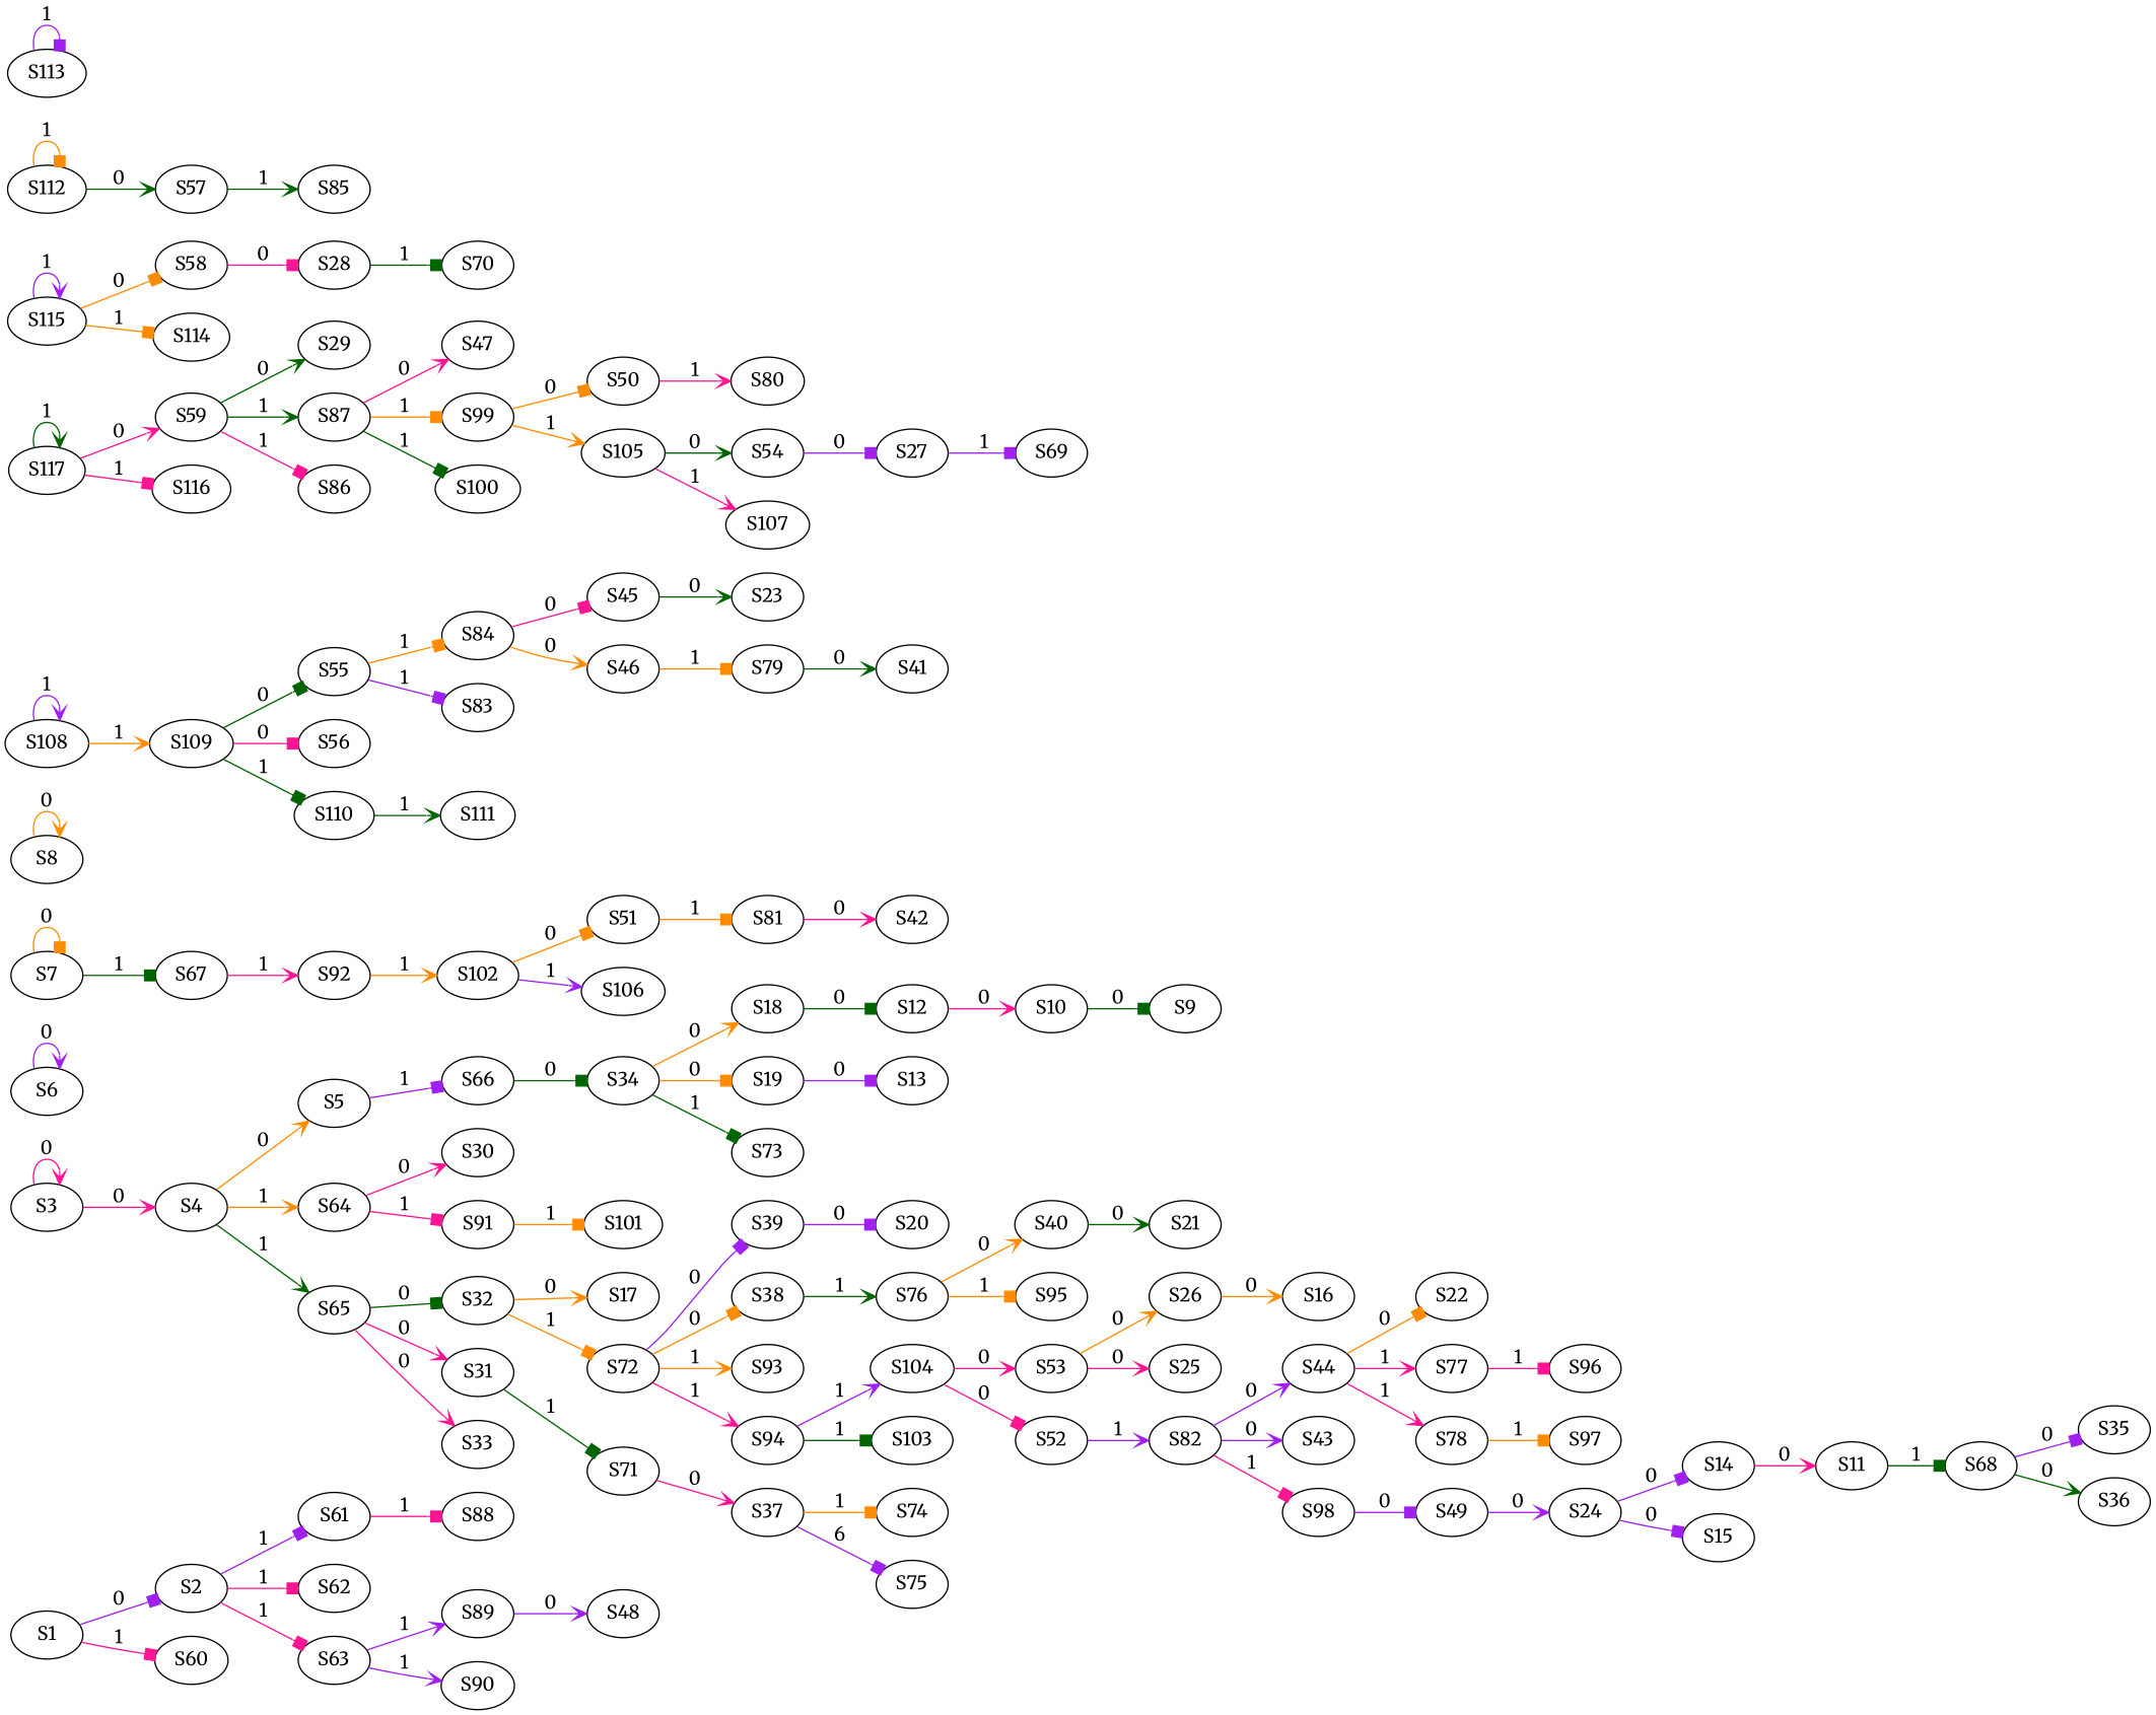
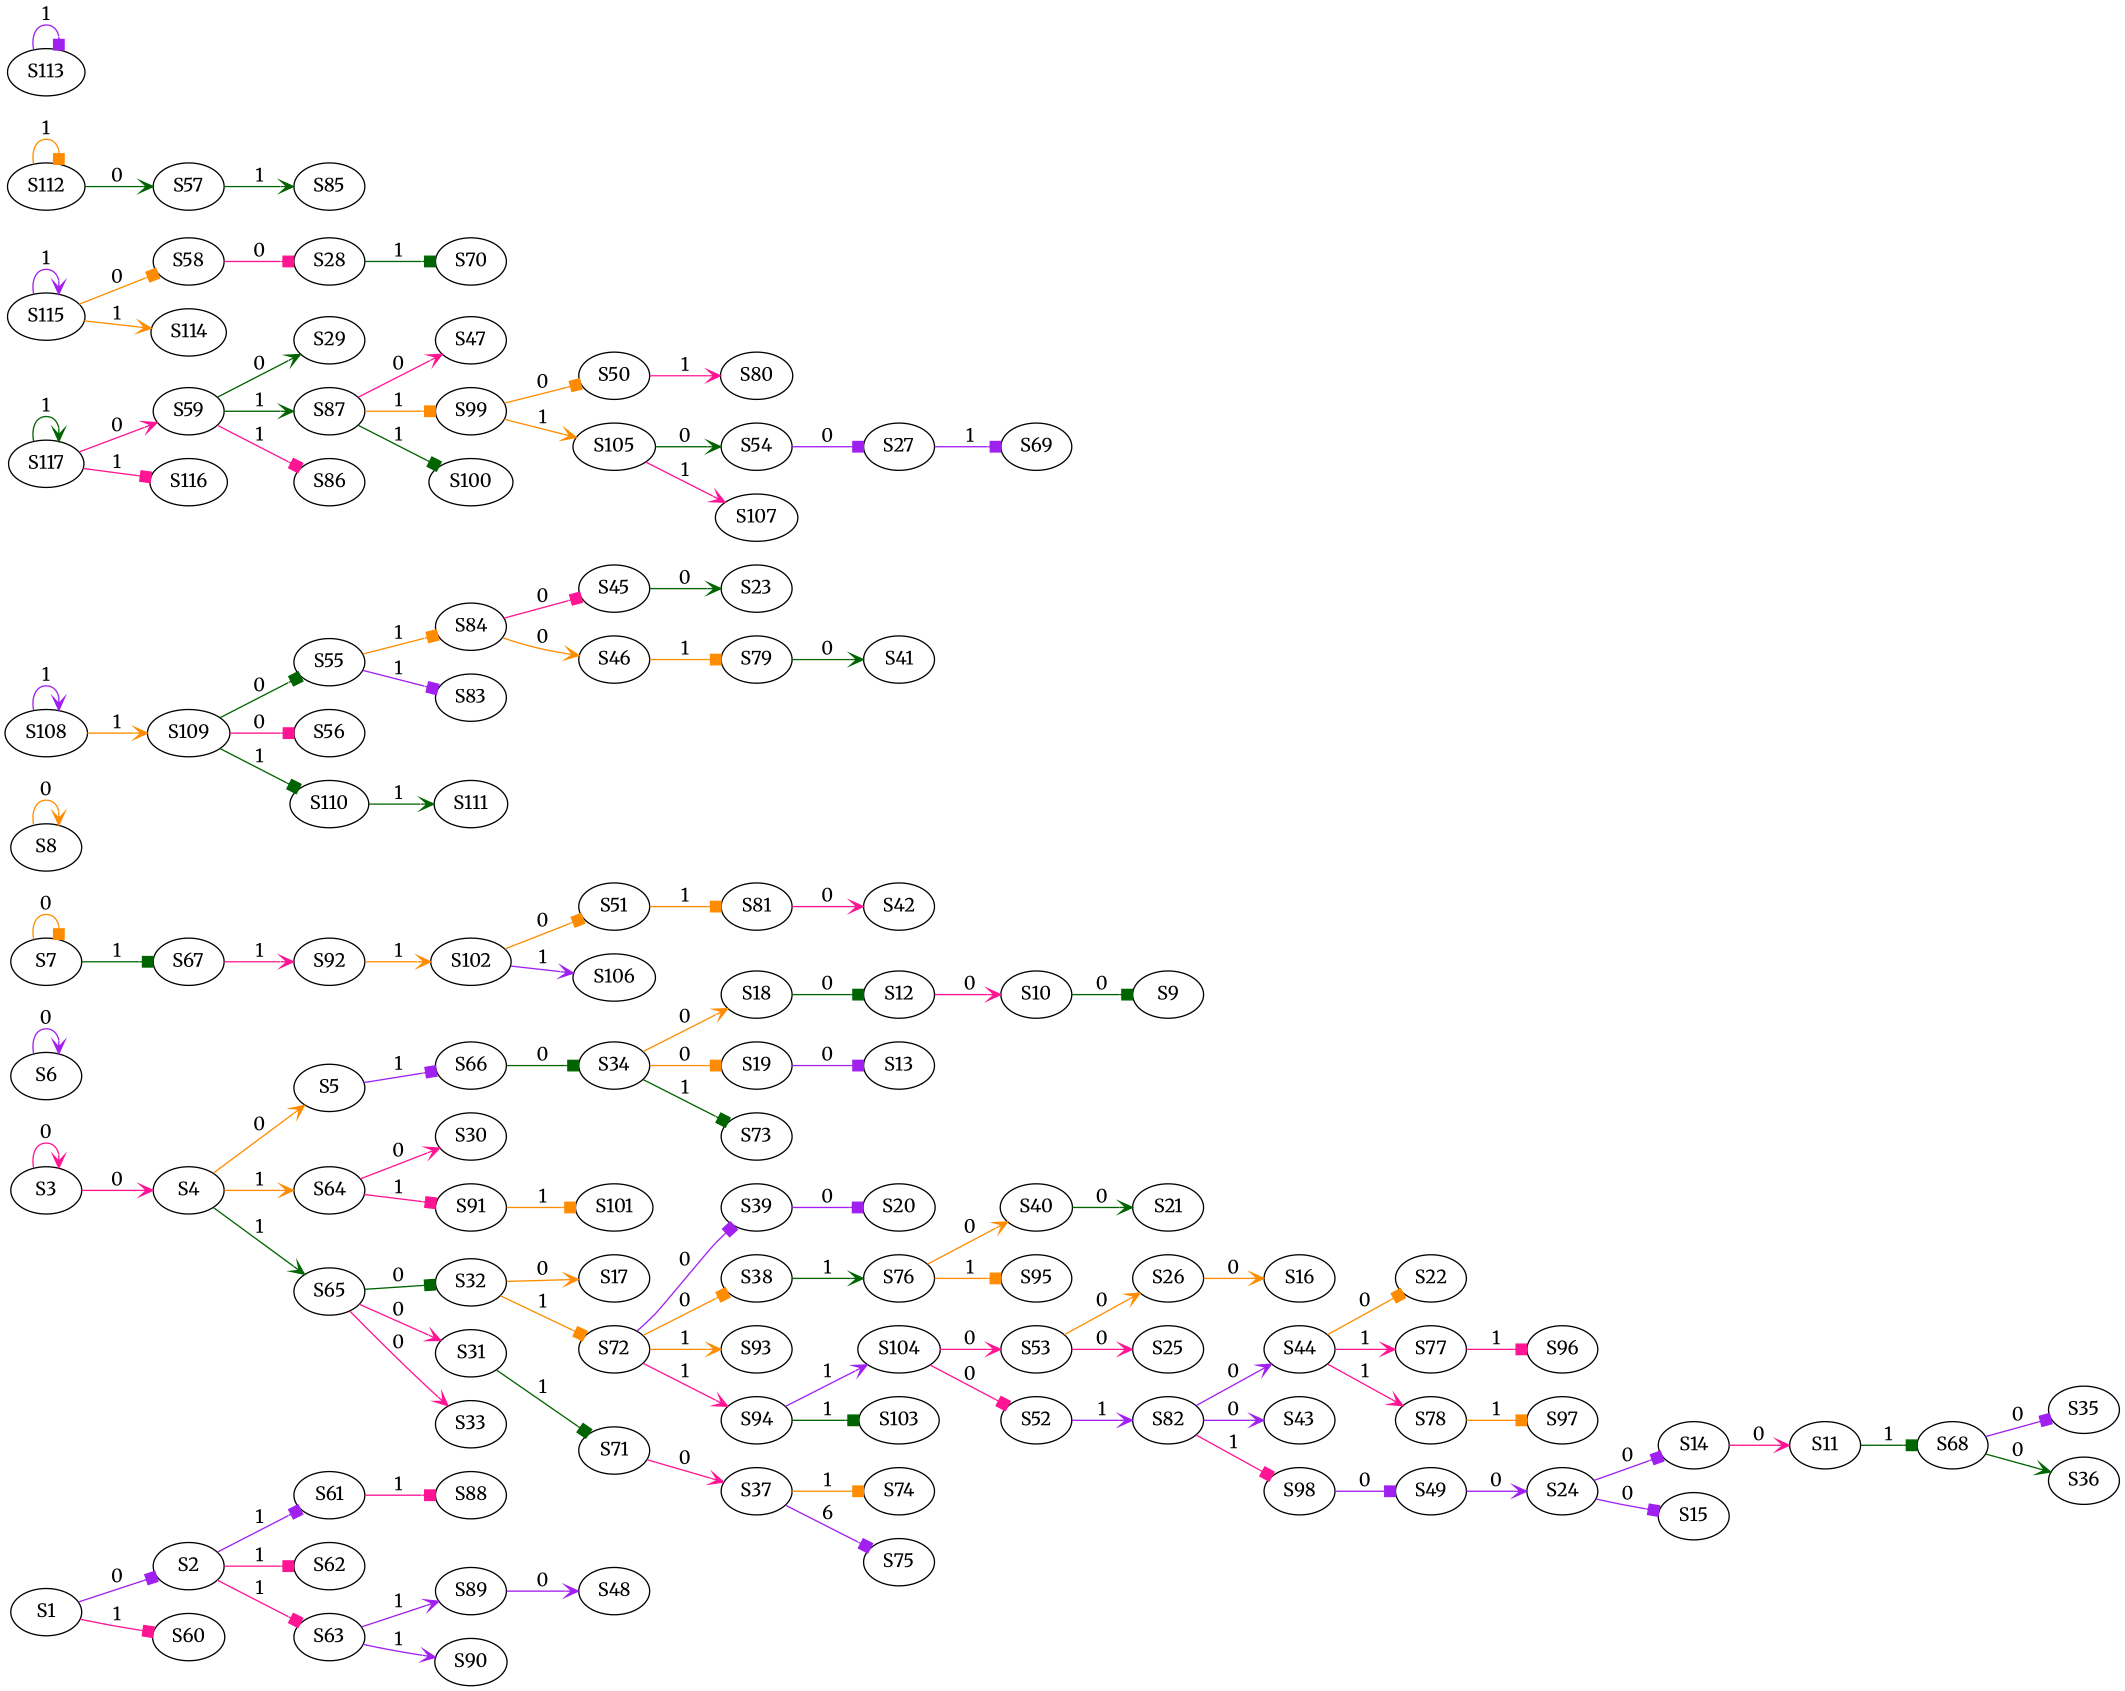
  strict digraph {
    fontname=Merriweather
    rankdir=LR
    node [fontname=Merriweather]
    edge [arrowhead=box color=deeppink fontname=Merriweather]
    S1
    S2
    S60
    S61
    S62
    S63
    S88
    S89
    S90
    S3
    S4
    S5
    S64
    S65
    S66
    S30
    S91
    S32
    S31
    S33
    S34
    S6
    S7
    S67
    S92
    S8
    S10
    S9
    S12
    S14
    S11
    S68
    S35
    S36
    S18
    S19
    S13
    S24
    S15
    S26
    S16
    S17
    S72
    S39
    S38
    S93
    S94
    S73
    S20
    S40
    S21
    S44
    S22
    S77
    S78
    S96
    S97
    S45
    S23
    S49
    S53
    S25
    S54
    S27
    S69
    S58
    S28
    S70
    S59
    S29
    S87
    S86
    S47
    S99
    S100
    S101
    S71
    S37
    S74
    S75
    S76
    S104
    S103
    S95
    S79
    S41
    S81
    S42
    S82
    S43
    S98
    S84
    S46
    S50
    S105
    S48
    S80
    S107
    S102
    S51
    S106
    S52
    S109
    S55
    S56
    S110
    S83
    S111
    S112
    S57
    S85
    S115
    S114
    S117
    S116
    S108
    S113
    S1 -> S2 [color=purple label=0]
    S1 -> S60 [label=1]
    S2 -> S61 [color=purple label=1]
    S2 -> S62 [label=1]
    S2 -> S63 [label=1]
    S61 -> S88 [label=1]
    S63 -> S89 [arrowhead=vee color=purple label=1]
    S63 -> S90 [arrowhead=vee color=purple label=1]
    S89 -> S48 [arrowhead=vee color=purple label=0]
    S3 -> S3 [arrowhead=vee label=0]
    S3 -> S4 [arrowhead=vee label=0]
    S4 -> S5 [arrowhead=vee color=darkorange label=0]
    S4 -> S64 [arrowhead=vee color=darkorange label=1]
    S4 -> S65 [arrowhead=vee color=darkgreen label=1]
    S5 -> S66 [color=purple label=1]
    S64 -> S30 [arrowhead=vee label=0]
    S64 -> S91 [label=1]
    S65 -> S32 [color=darkgreen label=0]
    S65 -> S31 [arrowhead=vee label=0]
    S65 -> S33 [arrowhead=vee label=0]
    S66 -> S34 [color=darkgreen label=0]
    S91 -> S101 [color=darkorange label=1]
    S32 -> S17 [arrowhead=vee color=darkorange label=0]
    S32 -> S72 [color=darkorange label=1]
    S31 -> S71 [color=darkgreen label=1]
    S34 -> S18 [arrowhead=vee color=darkorange label=0]
    S34 -> S19 [color=darkorange label=0]
    S34 -> S73 [color=darkgreen label=1]
    S6 -> S6 [arrowhead=vee color=purple label=0]
    S7 -> S7 [color=darkorange label=0]
    S7 -> S67 [color=darkgreen label=1]
    S67 -> S92 [arrowhead=vee label=1]
    S92 -> S102 [arrowhead=vee color=darkorange label=1]
    S8 -> S8 [arrowhead=vee color=darkorange label=0]
    S10 -> S9 [color=darkgreen label=0]
    S12 -> S10 [arrowhead=vee label=0]
    S14 -> S11 [arrowhead=vee label=0]
    S11 -> S68 [color=darkgreen label=1]
    S68 -> S35 [color=purple label=0]
    S68 -> S36 [arrowhead=vee color=darkgreen label=0]
    S18 -> S12 [color=darkgreen label=0]
    S19 -> S13 [color=purple label=0]
    S24 -> S14 [color=purple label=0]
    S24 -> S15 [color=purple label=0]
    S26 -> S16 [arrowhead=vee color=darkorange label=0]
    S72 -> S39 [color=purple label=0]
    S72 -> S38 [color=darkorange label=0]
    S72 -> S93 [arrowhead=vee color=darkorange label=1]
    S72 -> S94 [arrowhead=vee label=1]
    S39 -> S20 [color=purple label=0]
    S38 -> S76 [arrowhead=vee color=darkgreen label=1]
    S94 -> S104 [arrowhead=vee color=purple label=1]
    S94 -> S103 [color=darkgreen label=1]
    S40 -> S21 [arrowhead=vee color=darkgreen label=0]
    S44 -> S22 [color=darkorange label=0]
    S44 -> S77 [arrowhead=vee label=1]
    S44 -> S78 [arrowhead=vee label=1]
    S77 -> S96 [label=1]
    S78 -> S97 [color=darkorange label=1]
    S45 -> S23 [arrowhead=vee color=darkgreen label=0]
    S49 -> S24 [arrowhead=vee color=purple label=0]
    S53 -> S26 [arrowhead=vee color=darkorange label=0]
    S53 -> S25 [arrowhead=vee label=0]
    S54 -> S27 [color=purple label=0]
    S27 -> S69 [color=purple label=1]
    S58 -> S28 [label=0]
    S28 -> S70 [color=darkgreen label=1]
    S59 -> S29 [arrowhead=vee color=darkgreen label=0]
    S59 -> S87 [arrowhead=vee color=darkgreen label=1]
    S59 -> S86 [label=1]
    S87 -> S47 [arrowhead=vee label=0]
    S87 -> S99 [color=darkorange label=1]
    S87 -> S100 [color=darkgreen label=1]
    S99 -> S50 [color=darkorange label=0]
    S99 -> S105 [arrowhead=vee color=darkorange label=1]
    S71 -> S37 [arrowhead=vee label=0]
    S37 -> S74 [color=darkorange label=1]
    S37 -> S75 [color=purple label=6]
    S76 -> S40 [arrowhead=vee color=darkorange label=0]
    S76 -> S95 [color=darkorange label=1]
    S104 -> S53 [arrowhead=vee label=0]
    S104 -> S52 [label=0]
    S79 -> S41 [arrowhead=vee color=darkgreen label=0]
    S81 -> S42 [arrowhead=vee label=0]
    S82 -> S44 [arrowhead=vee color=purple label=0]
    S82 -> S43 [arrowhead=vee color=purple label=0]
    S82 -> S98 [label=1]
    S98 -> S49 [color=purple label=0]
    S84 -> S45 [label=0]
    S84 -> S46 [arrowhead=vee color=darkorange label=0]
    S46 -> S79 [color=darkorange label=1]
    S50 -> S80 [arrowhead=vee label=1]
    S105 -> S54 [arrowhead=vee color=darkgreen label=0]
    S105 -> S107 [arrowhead=vee label=1]
    S102 -> S51 [color=darkorange label=0]
    S102 -> S106 [arrowhead=vee color=purple label=1]
    S51 -> S81 [color=darkorange label=1]
    S52 -> S82 [arrowhead=vee color=purple label=1]
    S109 -> S55 [color=darkgreen label=0]
    S109 -> S56 [label=0]
    S109 -> S110 [color=darkgreen label=1]
    S55 -> S84 [color=darkorange label=1]
    S55 -> S83 [color=purple label=1]
    S110 -> S111 [arrowhead=vee color=darkgreen label=1]
    S112 -> S112 [color=darkorange label=1]
    S112 -> S57 [arrowhead=vee color=darkgreen label=0]
    S57 -> S85 [arrowhead=vee color=darkgreen label=1]
    S115 -> S58 [color=darkorange label=0]
    S115 -> S115 [arrowhead=vee color=purple label=1]
-   S115 -> S114 [color=darkorange label=1]
+   S115 -> S114 [arrowhead=vee color=darkorange label=1]
    S117 -> S59 [arrowhead=vee label=0]
    S117 -> S117 [arrowhead=vee color=darkgreen label=1]
    S117 -> S116 [label=1]
    S108 -> S109 [arrowhead=vee color=darkorange label=1]
    S108 -> S108 [arrowhead=vee color=purple label=1]
    S113 -> S113 [color=purple label=1]
  }
